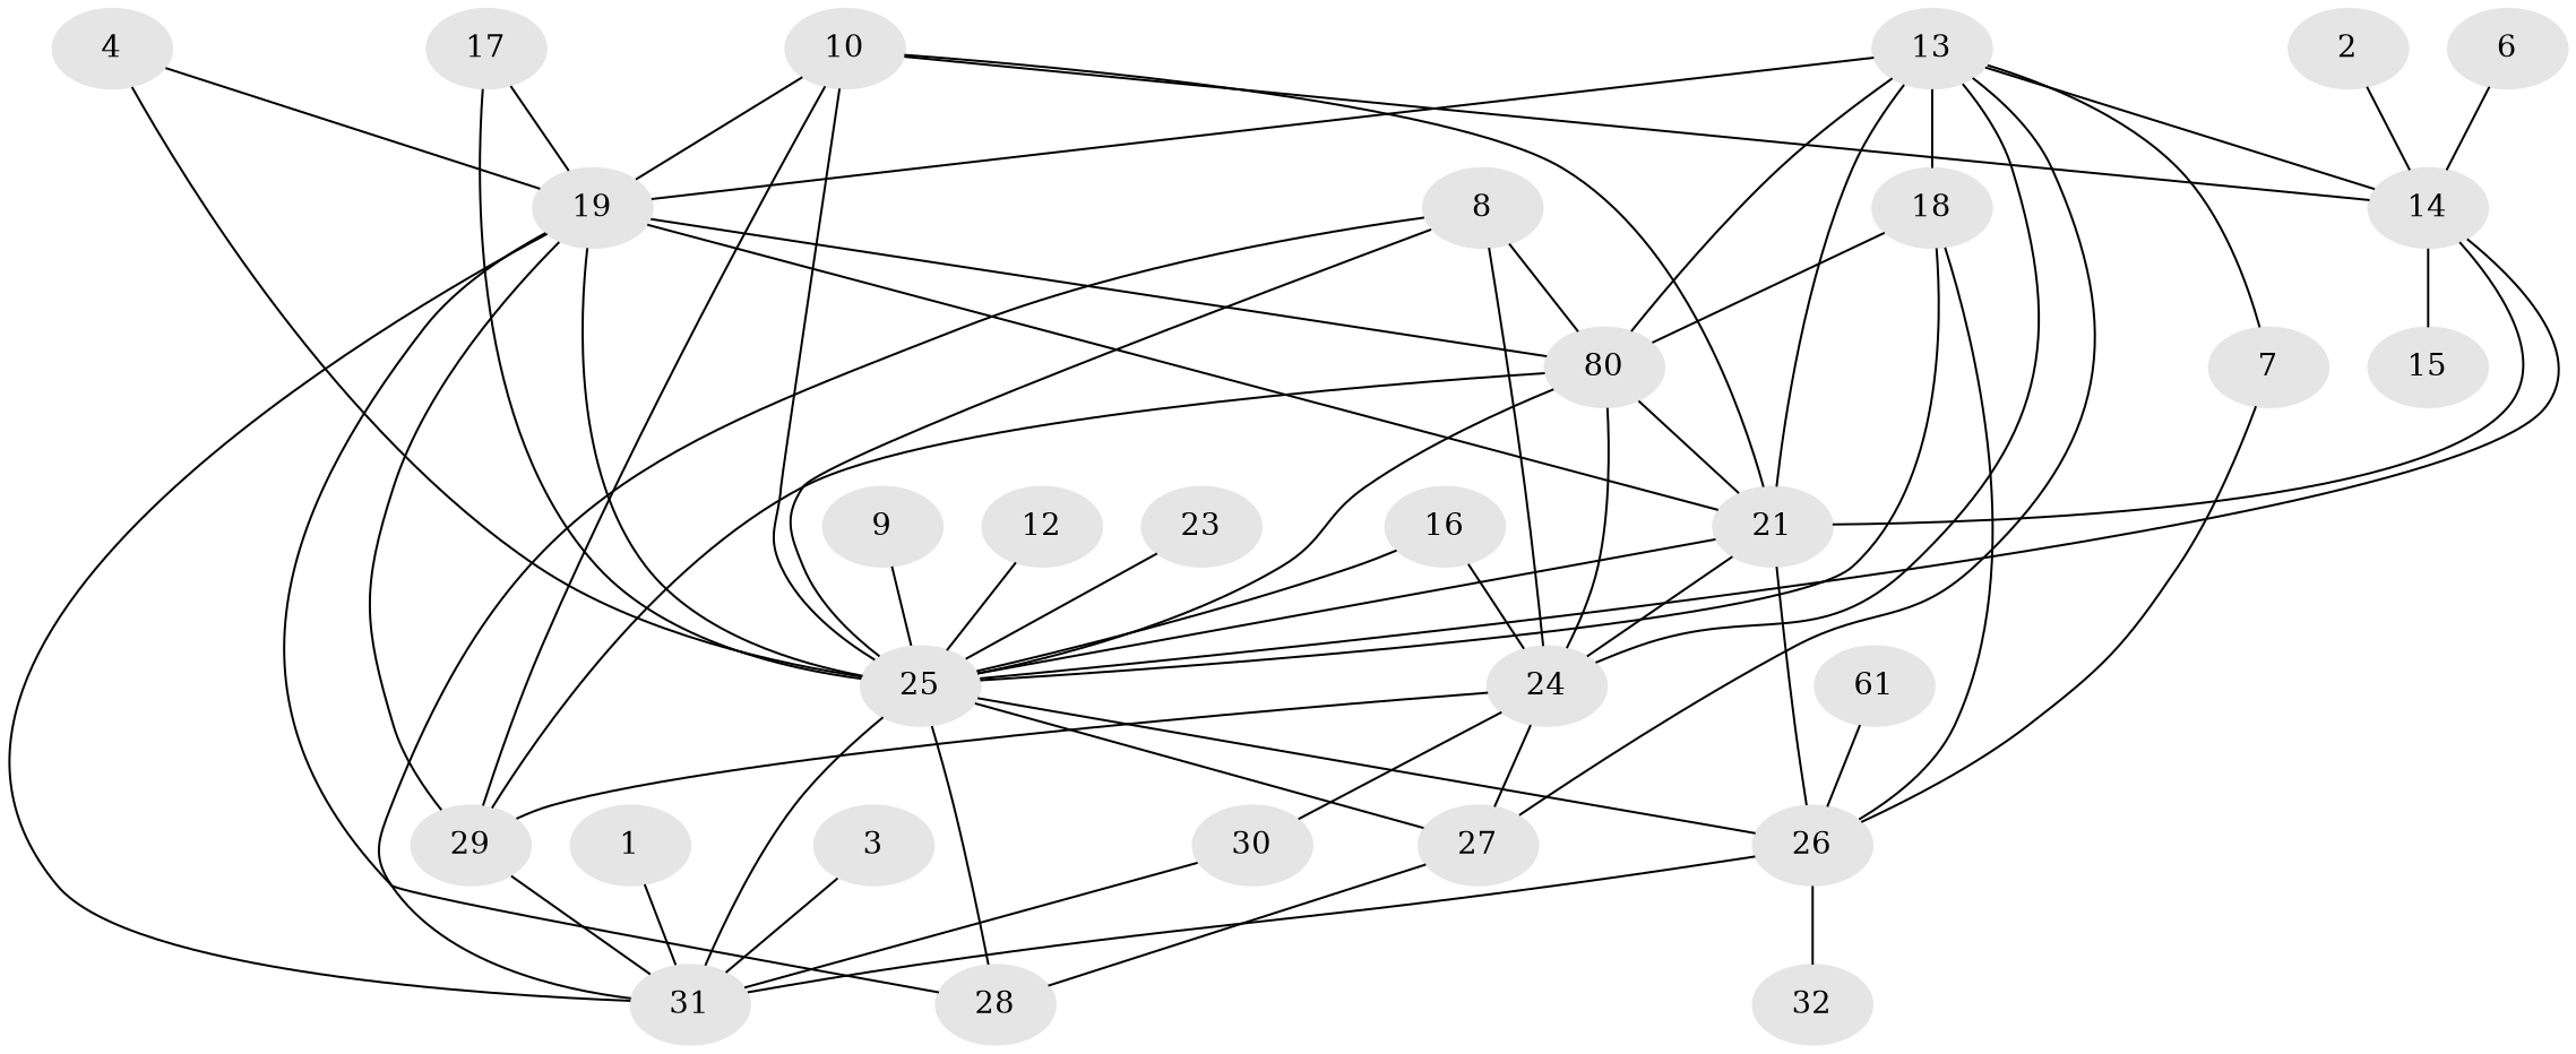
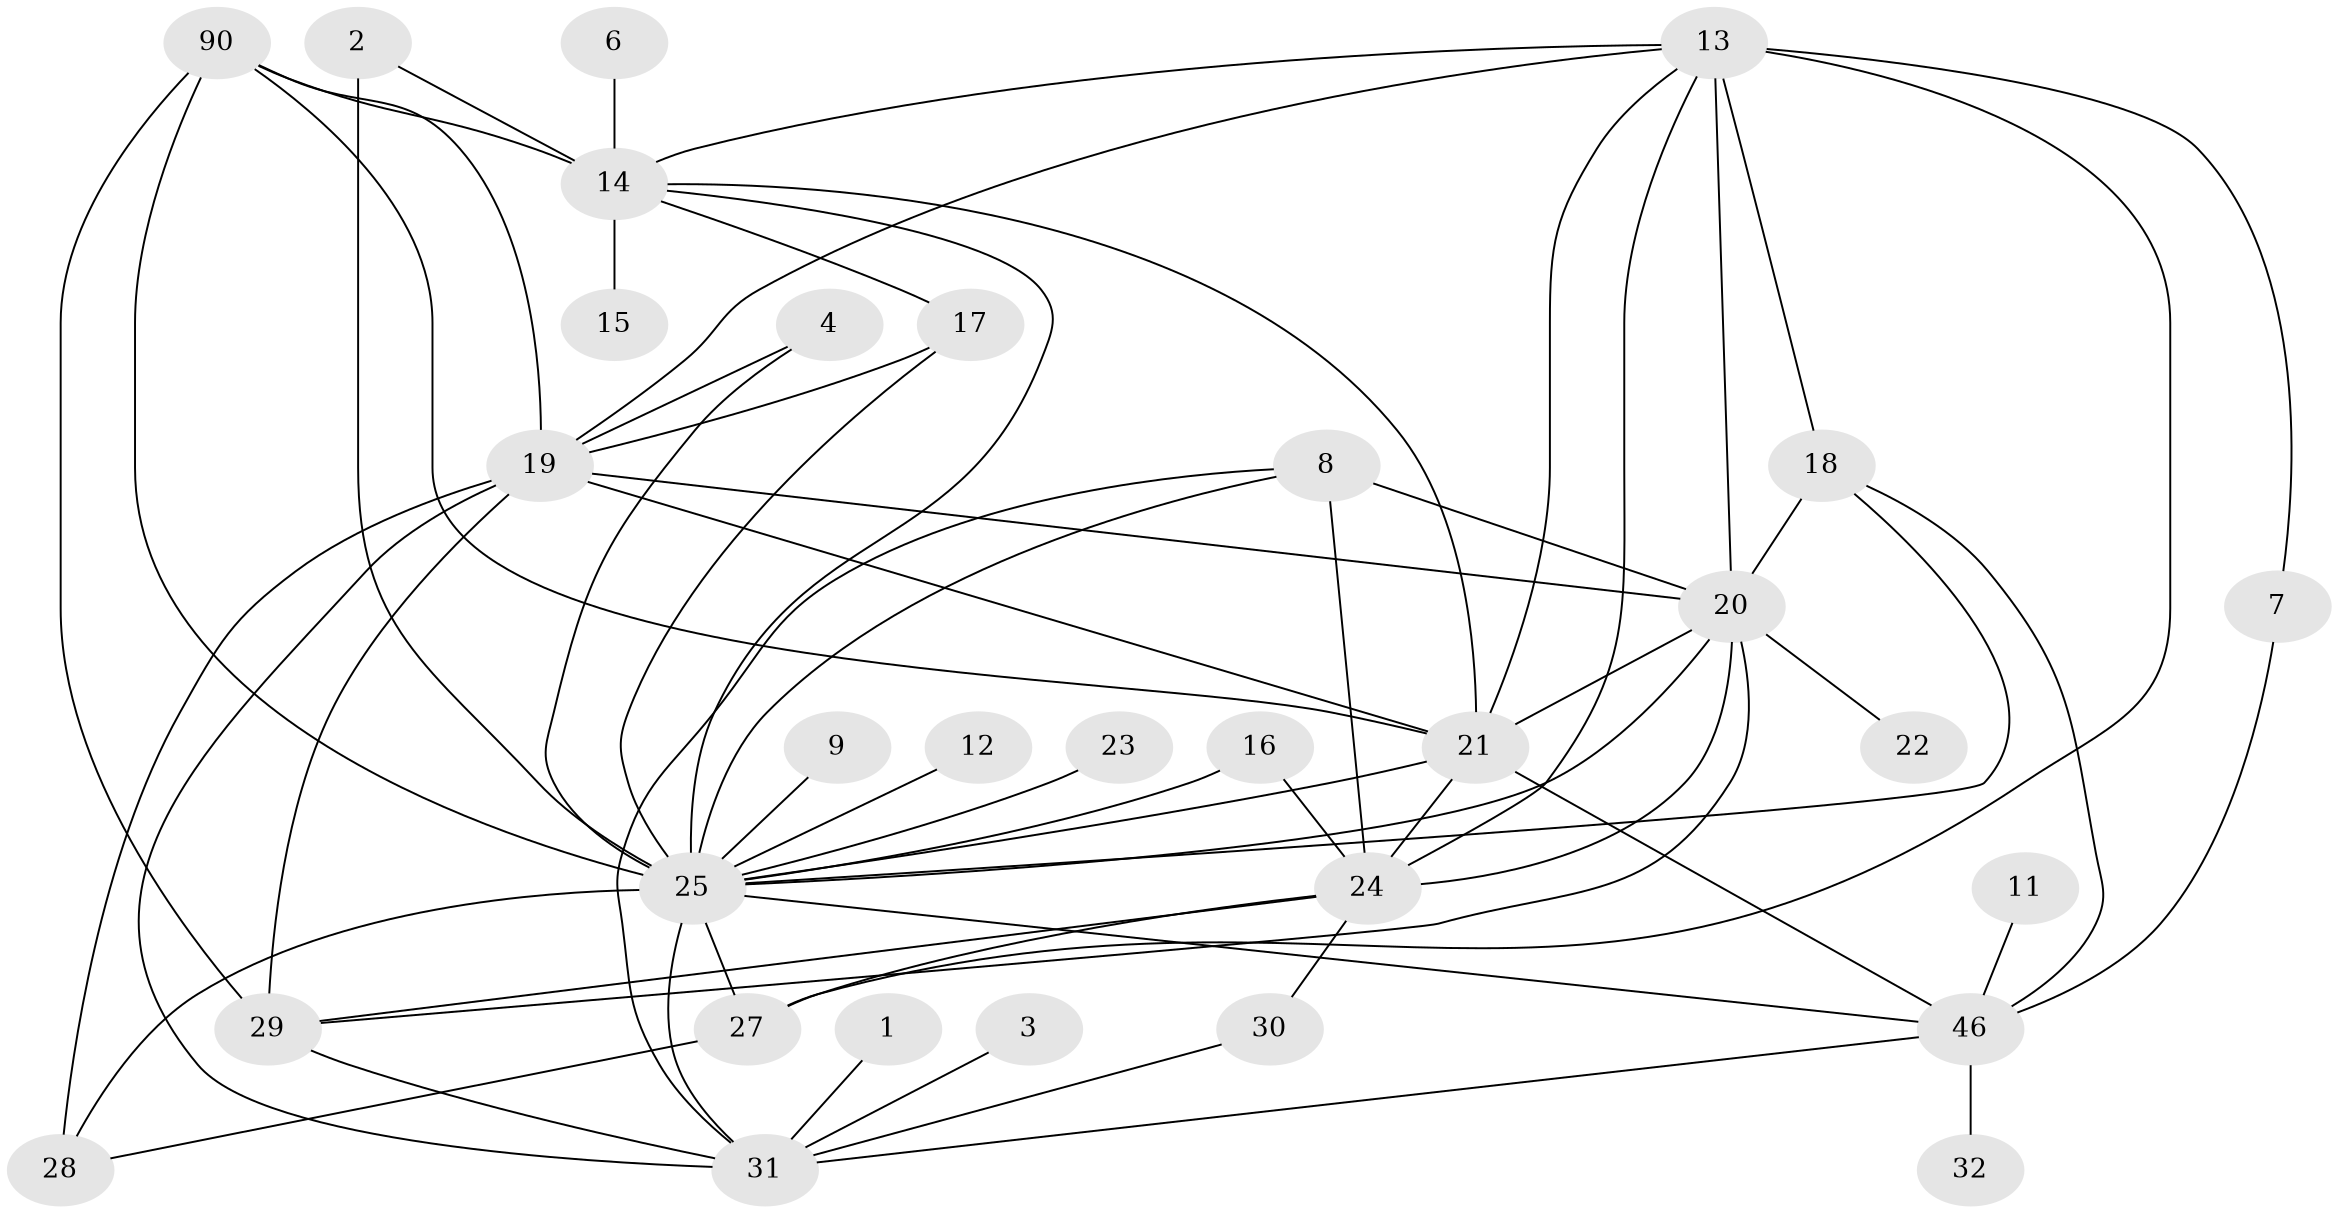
  graph {
    node [color=gray90 style=filled]
    edge [weight=1.0]
    1
    31
    2
    14
    25
    21
    15
    17
    3
    4
    19
-   20 [label=80]
+   20
    29
    28
-   26
+   26 [label=46]
    27
    6
    7
    32
    8
    24
+   22
    9
-   10
-   11 [label=61]
+   10 [label=90]
+   11
    12
    13
    18
    30
    16
    23
    1 -- 31
    2 -- 14
    14 -- 25
    14 -- 21
    14 -- 15
+   14 -- 17
    25 -- 31
    25 -- 28
    25 -- 26
    25 -- 27
    21 -- 25
    21 -- 26
    21 -- 24
    17 -- 25
    17 -- 19
    3 -- 31
    4 -- 25
    4 -- 19
    19 -- 31
-   19 -- 25 [weight=4.0]
+   2 -- 25 [weight=4.0]
    19 -- 21
    19 -- 20 [weight=2.0]
    19 -- 29
    19 -- 28
    20 -- 25
    20 -- 21
    20 -- 29
    20 -- 24
+   20 -- 22
    29 -- 31
    26 -- 31
    26 -- 32
    27 -- 28
    6 -- 14
    7 -- 26
    8 -- 31
    8 -- 25
    8 -- 20
    8 -- 24 [weight=2.0]
    24 -- 29
    24 -- 27
    24 -- 30
    9 -- 25
    10 -- 14
    10 -- 25
    10 -- 21
    10 -- 19 [weight=2.0]
    10 -- 29
    11 -- 26
    12 -- 25
    13 -- 14
    13 -- 21
    13 -- 19
    13 -- 20 [weight=2.0]
    13 -- 27
    13 -- 7
    13 -- 24
    13 -- 18
    18 -- 25
    18 -- 20 [weight=2.0]
    18 -- 26
    30 -- 31
    16 -- 25
    16 -- 24
    23 -- 25
  }
